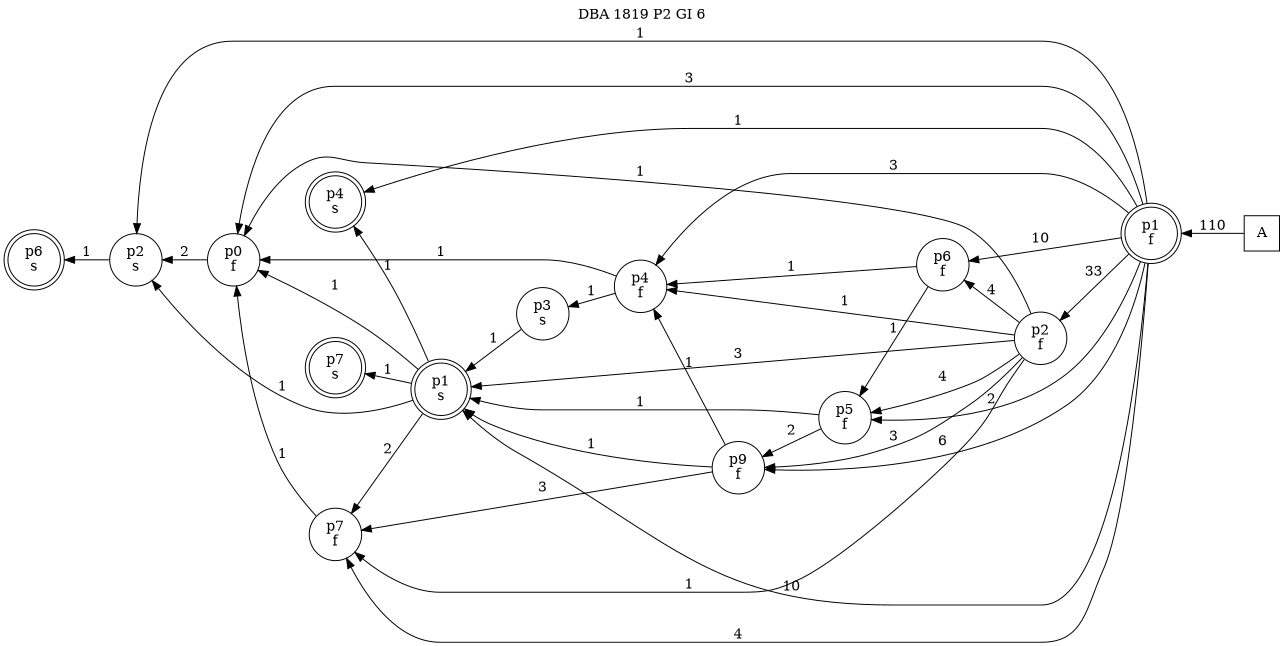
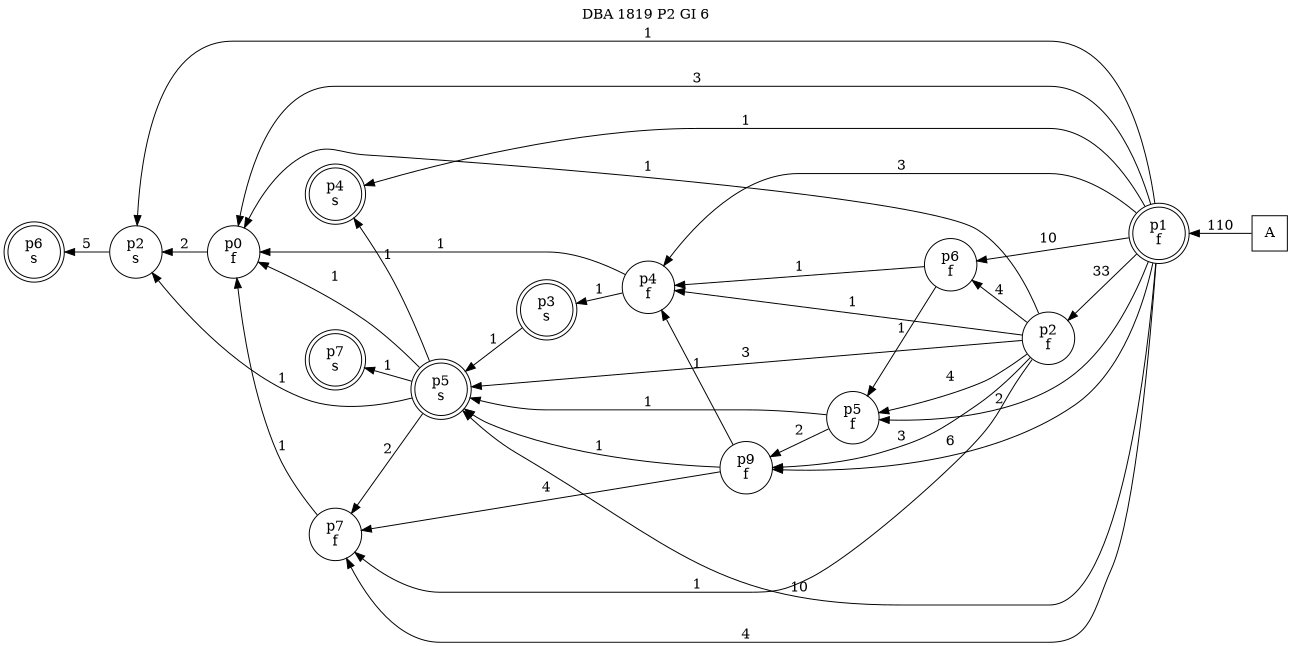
  digraph {
    label=" DBA 1819 P2 GI 6 "
    labelloc=tl
    rankdir=RL
    node [shape=circle]
    n1 [label=A shape=square]
    n2 [label="p1\nf" shape=doublecircle]
    n3 [label="p2\nf"]
    n4 [label="p6\nf"]
    n5 [label="p5\nf"]
    n6 [label="p9\nf"]
    n7 [label="p7\nf"]
    n8 [label="p0\nf"]
    n9 [label="p4\nf"]
-   n10 [label="p1\ns" shape=doublecircle]
+   n10 [label="p5\ns" shape=doublecircle]
    n11 [label="p2\ns"]
    n12 [label="p4\ns" shape=doublecircle]
-   n13 [label="p3\ns"]
+   n13 [label="p3\ns" shape=doublecircle]
    n14 [label="p7\ns" shape=doublecircle]
    n15 [label="p6\ns" shape=doublecircle]
    n1 -> n2 [label=110]
    n2 -> n3 [label=33]
    n2 -> n4 [label=10]
    n2 -> n5 [label=2]
    n2 -> n6 [label=6]
    n2 -> n7 [label=4]
    n2 -> n8 [label=3]
    n2 -> n9 [label=3]
    n2 -> n10 [label=10]
    n2 -> n11 [label=1]
    n2 -> n12 [label=1]
    n3 -> n4 [label=4]
    n3 -> n5 [label=4]
    n3 -> n6 [label=3]
    n3 -> n7 [label=1]
    n3 -> n8 [label=1]
    n3 -> n9 [label=1]
    n3 -> n10 [label=3]
    n4 -> n5 [label=1]
    n4 -> n9 [label=1]
    n5 -> n6 [label=2]
    n5 -> n10 [label=1]
-   n6 -> n7 [label=3]
+   n6 -> n7 [label=4]
    n6 -> n9 [label=1]
    n6 -> n10 [label=1]
    n7 -> n8 [label=1]
    n8 -> n11 [label=2]
    n9 -> n8 [label=1]
    n9 -> n13 [label=1]
    n10 -> n7 [label=2]
    n10 -> n8 [label=1]
    n10 -> n11 [label=1]
    n10 -> n12 [label=1]
    n10 -> n14 [label=1]
-   n11 -> n15 [label=1]
+   n11 -> n15 [label=5]
    n13 -> n10 [label=1]
  }
